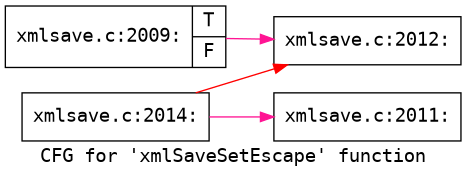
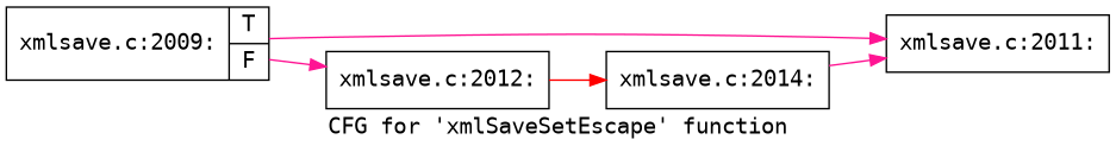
  digraph {
    fontname="DejaVu Sans Mono"
    label="CFG for 'xmlSaveSetEscape' function"
    rankdir=LR
    node [fontname="DejaVu Sans Mono" shape=record]
    edge [color=deeppink fontname="DejaVu Sans Mono"]
    n1 [label="{xmlsave.c:2009:|{<s0>T|<s1>F}}"]
    n2 [label="{xmlsave.c:2011:}"]
    n3 [label="{xmlsave.c:2012:}"]
    n4 [label="{xmlsave.c:2014:}"]
+   n1 -> n2
    n1 -> n3
-   n4 -> n3 [color=red]
+   n3 -> n4 [color=red]
    n4 -> n2
  }
